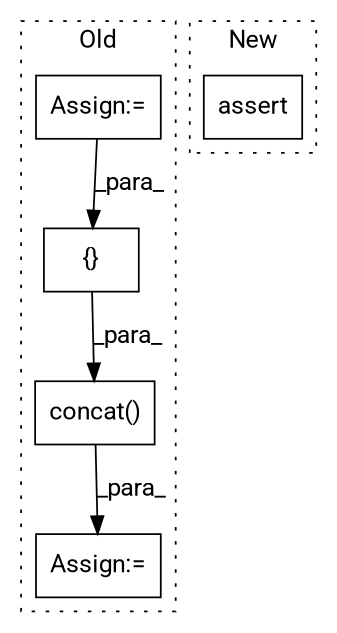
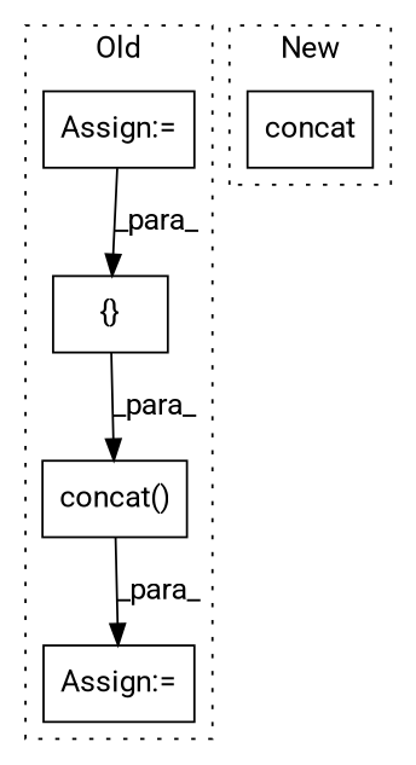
  digraph {
    fontname=Roboto
    node [a=68 l=3 shape=box fontname=Roboto]
    edge [fontname=Roboto]
    n1 [a=75 l="12,1" label="concat()" s="15190,15246"]
    n2 [a=59 l="1,0" label="{}" s="15202,15245"]
    n3 [label="Assign:=" s=15187]
    n4 [label="Assign:=" s=14947]
-   n5 [a=65 l=7 label=assert s=8911]
+   n5 [a=65 l=7 label=concat s=8911]
    subgraph cluster_1 {
      label=Old
      style=dotted
      n1
      n2
      n3
      n4
    }
    subgraph cluster_2 {
      label=New
      style=dotted
      n5
    }
    n1 -> n3 [label=_para_]
    n2 -> n1 [label=_para_]
    n4 -> n2 [label=_para_]
  }
